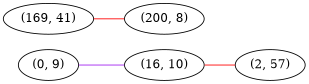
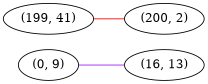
  graph {
    rankdir=LR
    edge [color=red weight=1]
    n1 [label="(0, 9)"]
-   "(16, 10)"
-   "(2, 57)"
-   "(199, 41)" [label="(169, 41)"]
-   "(200, 2)" [label="(200, 8)"]
+   "(16, 10)" [label="(16, 13)"]
+   "(199, 41)"
+   "(200, 2)"
    n1 -- "(16, 10)" [color=purple weight=4]
-   "(16, 10)" -- "(2, 57)"
    "(199, 41)" -- "(200, 2)"
  }
